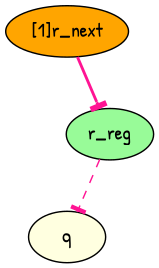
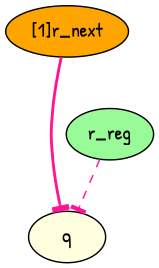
  strict digraph {
    fontname="Patrick Hand"
    node [fontname="Patrick Hand" style=filled]
    edge [arrowhead=tee color=deeppink fontname="Patrick Hand"]
    q [complexity=0 fillcolor=lightyellow importance=0.214285946981 rank=0.0]
    r_reg [complexity=5 fillcolor=palegreen importance=0.500000124047 rank=0.100000024809]
    "[1]r_next" [complexity=7 fillcolor=orange importance=0.642857088533 rank=0.0918367269333]
    r_reg -> q [style=dashed]
-   "[1]r_next" -> r_reg [style=bold]
+   "[1]r_next" -> q [style=bold]
  }
